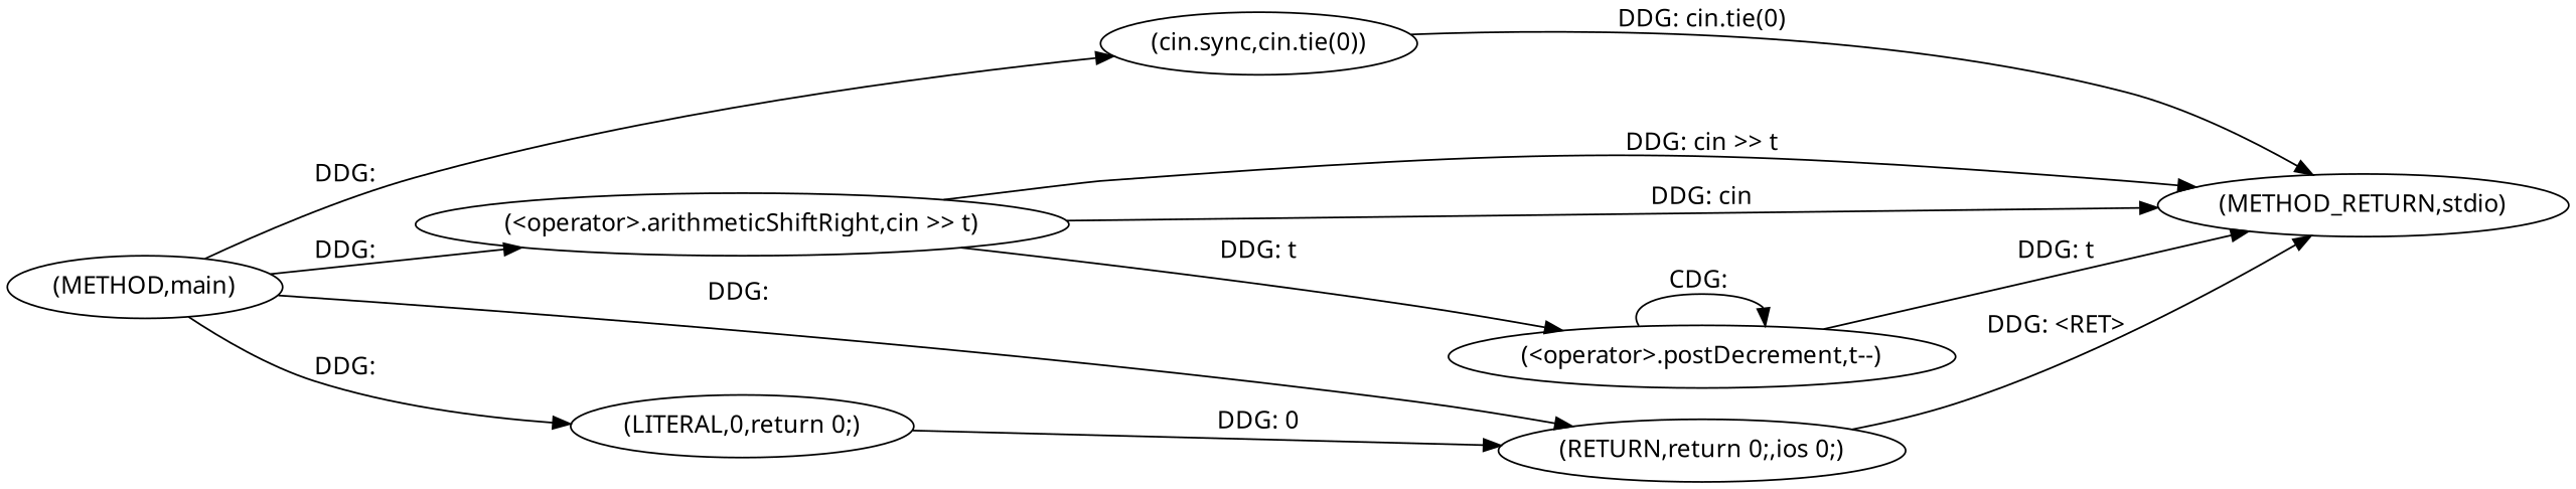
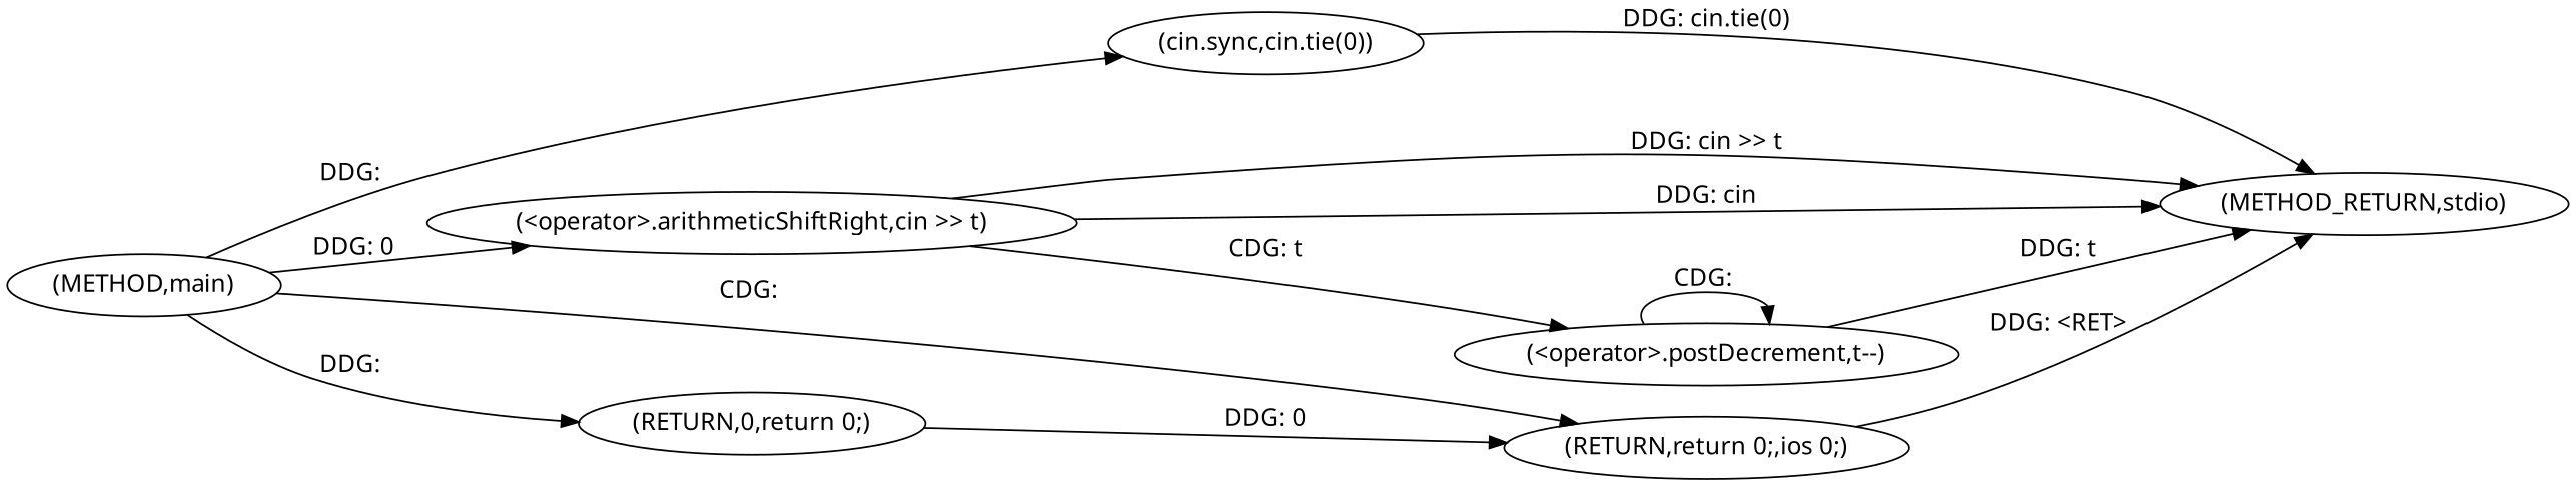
  digraph {
    fontname="Noto Sans"
    rankdir=LR
    node [fontname="Noto Sans"]
    edge [fontname="Noto Sans"]
    n1 [label="(METHOD,main)"]
    n2 [label="(cin.sync,cin.tie(0))"]
    n3 [label="(<operator>.arithmeticShiftRight,cin >> t)"]
    n4 [label="(RETURN,return 0;,ios 0;)"]
-   n5 [label="(LITERAL,0,return 0;)"]
+   n5 [label="(RETURN,0,return 0;)"]
    n6 [label="(METHOD_RETURN,stdio)"]
    n7 [label="(<operator>.postDecrement,t--)"]
    n1 -> n2 [label="DDG: "]
-   n1 -> n3 [label="DDG: "]
-   n1 -> n4 [label="DDG: "]
+   n1 -> n3 [label="DDG: 0"]
+   n1 -> n4 [label="CDG: "]
    n1 -> n5 [label="DDG: "]
    n2 -> n6 [label="DDG: cin.tie(0)"]
    n3 -> n6 [label="DDG: cin >> t"]
    n3 -> n6 [label="DDG: cin"]
-   n3 -> n7 [label="DDG: t"]
+   n3 -> n7 [label="CDG: t"]
    n4 -> n6 [label="DDG: <RET>"]
    n5 -> n4 [label="DDG: 0"]
    n7 -> n6 [label="DDG: t"]
    n7 -> n7 [label="CDG: "]
  }
